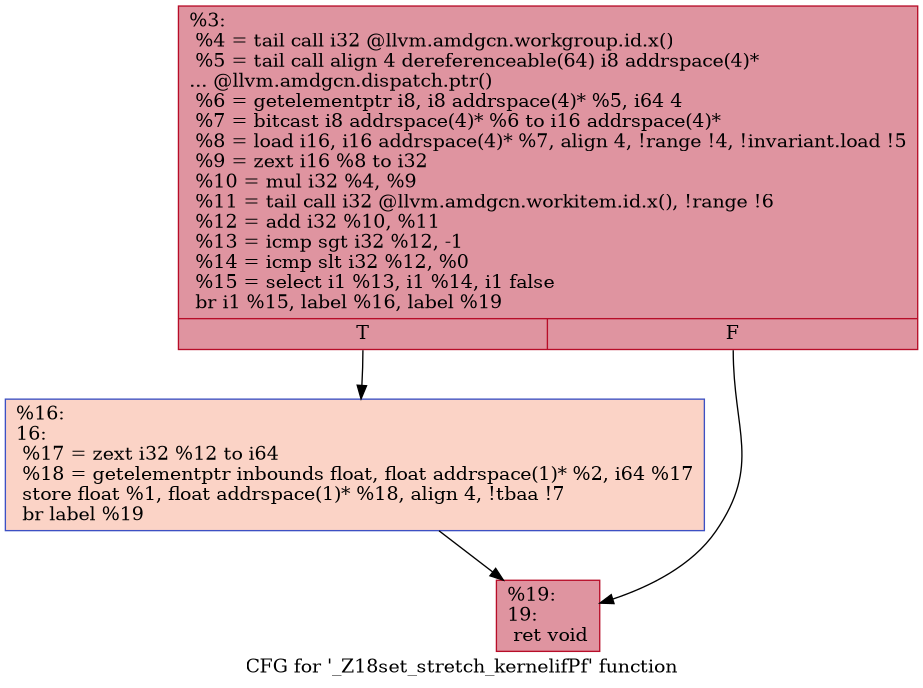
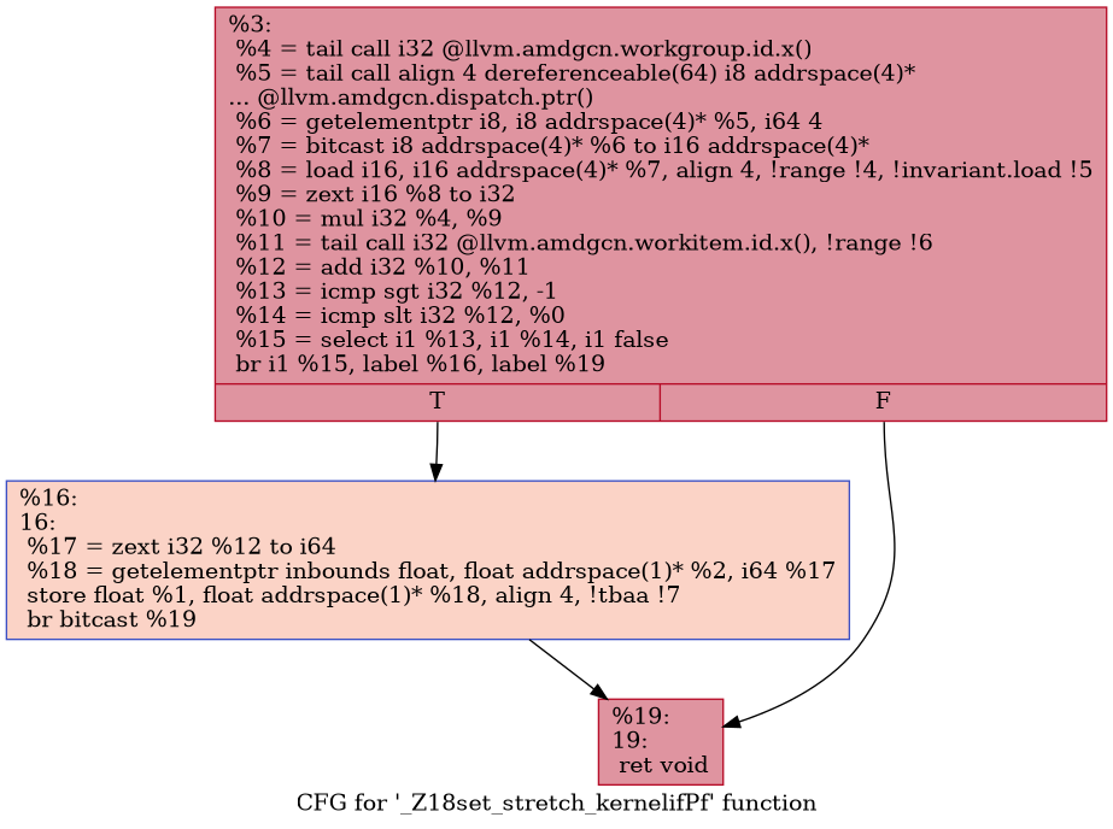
  digraph {
    label="CFG for '_Z18set_stretch_kernelifPf' function"
    node [color="#b70d28ff" fillcolor="#b70d2870" shape=record style=filled]
    n1 [label="{%3:\l  %4 = tail call i32 @llvm.amdgcn.workgroup.id.x()\l  %5 = tail call align 4 dereferenceable(64) i8 addrspace(4)*\l... @llvm.amdgcn.dispatch.ptr()\l  %6 = getelementptr i8, i8 addrspace(4)* %5, i64 4\l  %7 = bitcast i8 addrspace(4)* %6 to i16 addrspace(4)*\l  %8 = load i16, i16 addrspace(4)* %7, align 4, !range !4, !invariant.load !5\l  %9 = zext i16 %8 to i32\l  %10 = mul i32 %4, %9\l  %11 = tail call i32 @llvm.amdgcn.workitem.id.x(), !range !6\l  %12 = add i32 %10, %11\l  %13 = icmp sgt i32 %12, -1\l  %14 = icmp slt i32 %12, %0\l  %15 = select i1 %13, i1 %14, i1 false\l  br i1 %15, label %16, label %19\l|{<s0>T|<s1>F}}"]
-   n2 [color="#3d50c3ff" fillcolor="#f59c7d70" label="{%16:\l16:                                               \l  %17 = zext i32 %12 to i64\l  %18 = getelementptr inbounds float, float addrspace(1)* %2, i64 %17\l  store float %1, float addrspace(1)* %18, align 4, !tbaa !7\l  br label %19\l}"]
+   n2 [color="#3d50c3ff" fillcolor="#f59c7d70" label="{%16:\l16:                                               \l  %17 = zext i32 %12 to i64\l  %18 = getelementptr inbounds float, float addrspace(1)* %2, i64 %17\l  store float %1, float addrspace(1)* %18, align 4, !tbaa !7\l  br bitcast %19\l}"]
    n3 [label="{%19:\l19:                                               \l  ret void\l}"]
    n1 -> n2 [tailport=s0]
    n1 -> n3 [tailport=s1]
    n2 -> n3
  }
